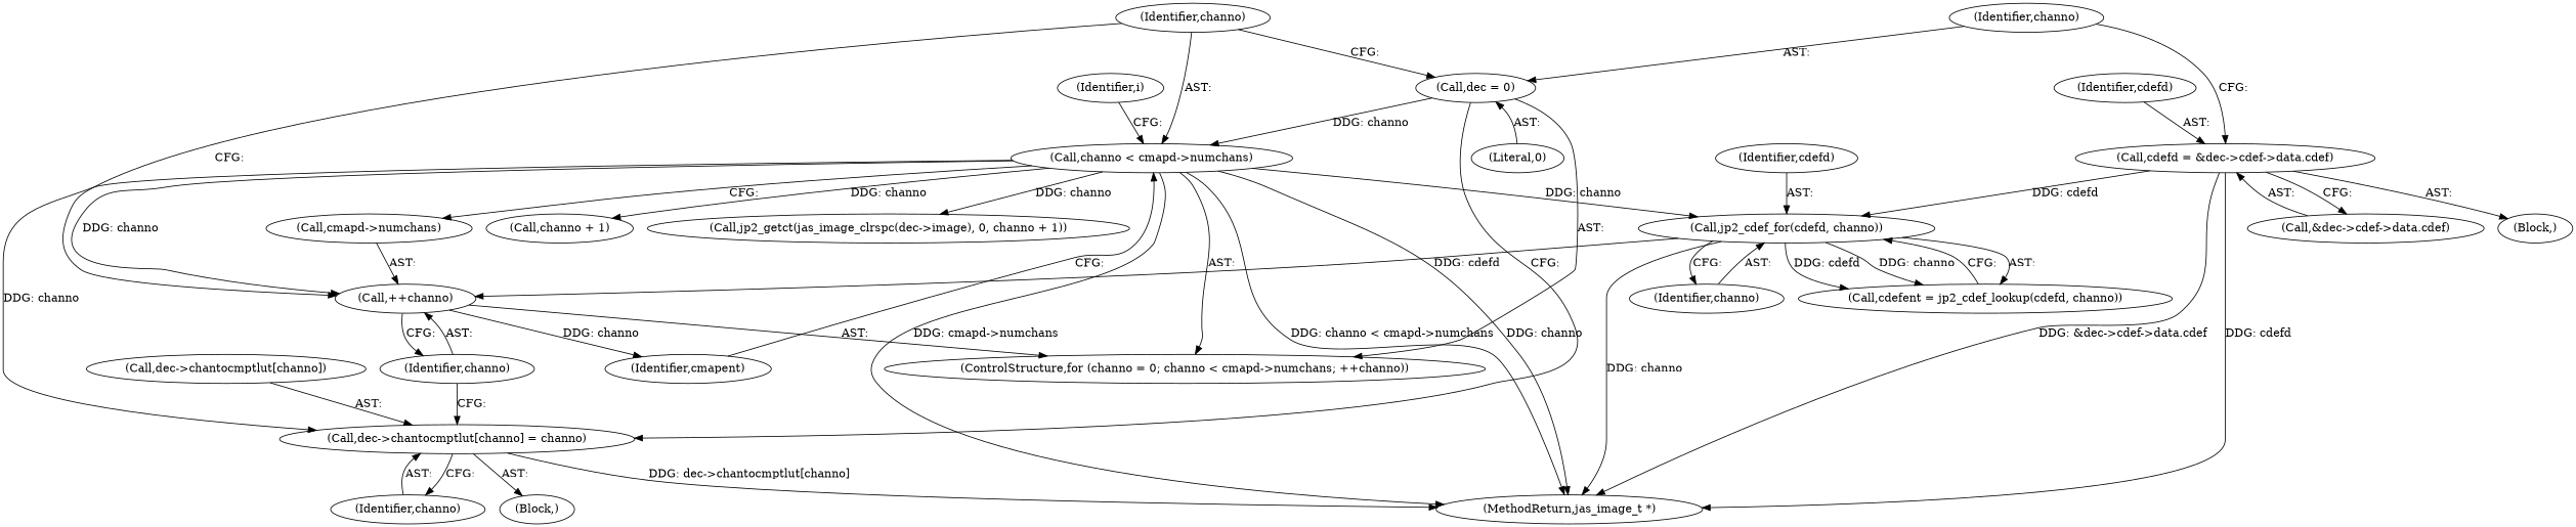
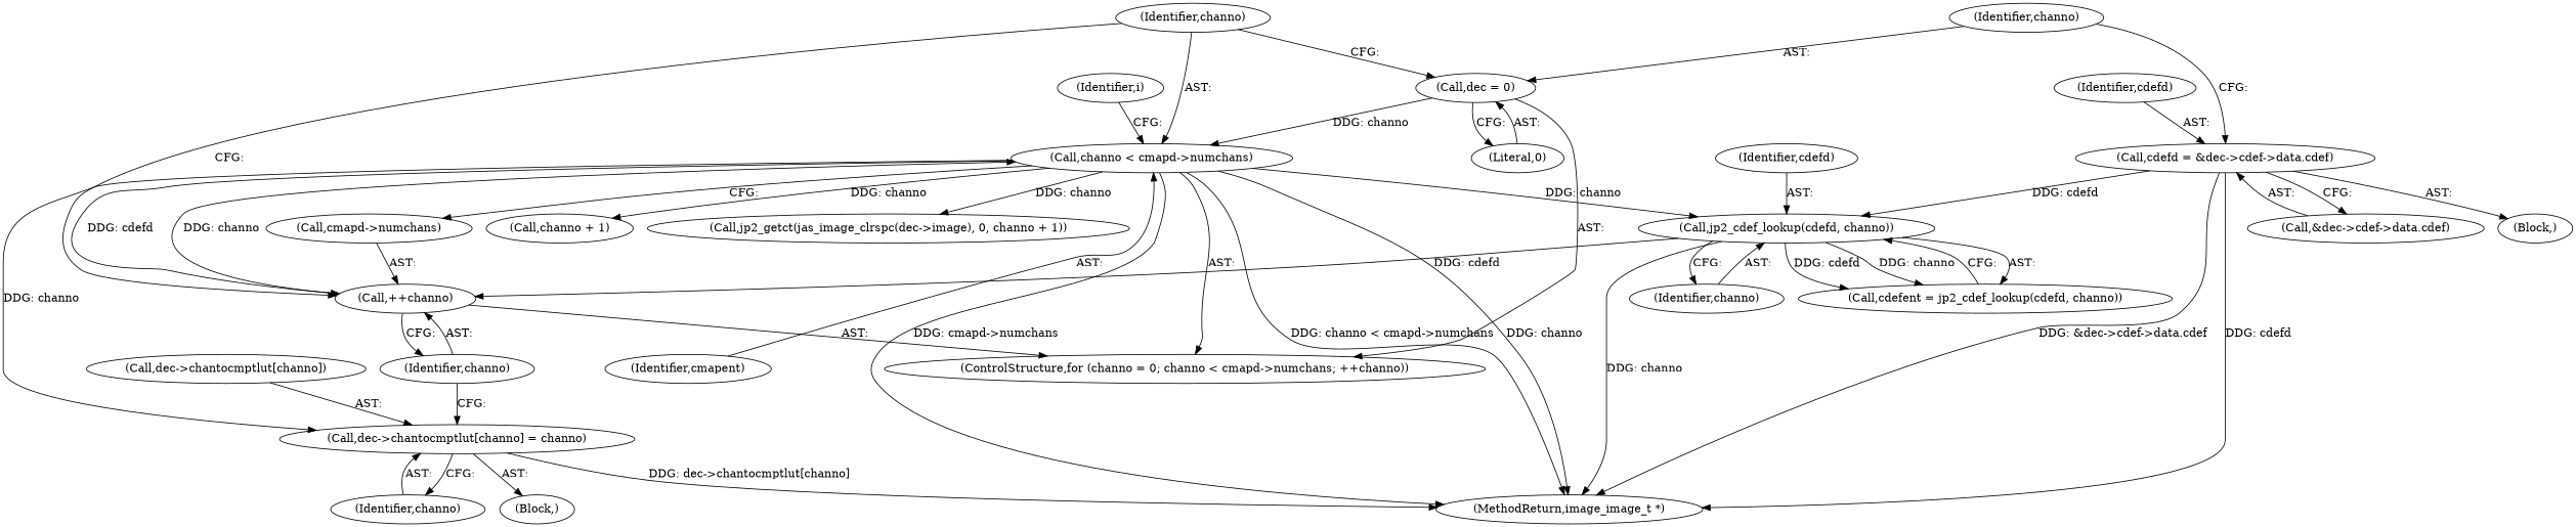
  digraph {
    n1 [label="(Call,dec->chantocmptlut[channo] = channo)"]
    n2 [label="(Block,)"]
-   n3 [label="(MethodReturn,jas_image_t *)"]
+   n3 [label="(MethodReturn,image_image_t *)"]
    n4 [label="(Identifier,channo)"]
    n5 [label="(Call,channo < cmapd->numchans)"]
    n6 [label="(Call,++channo)"]
-   n7 [label="(Call,jp2_cdef_for(cdefd, channo))"]
+   n7 [label="(Call,jp2_cdef_lookup(cdefd, channo))"]
    n8 [label="(Call,channo + 1)"]
    n9 [label="(Call,cmapd->numchans)"]
    n10 [label="(ControlStructure,for (channo = 0; channo < cmapd->numchans; ++channo))"]
    n11 [label="(Call,jp2_getct(jas_image_clrspc(dec->image), 0, channo + 1))"]
    n12 [label="(Identifier,channo)"]
    n13 [label="(Identifier,channo)"]
    n14 [label="(Call,cdefent = jp2_cdef_lookup(cdefd, channo))"]
    n15 [label="(Call,dec = 0)"]
    n16 [label="(Literal,0)"]
    n17 [label="(Call,cdefd = &dec->cdef->data.cdef)"]
    n18 [label="(Call,&dec->cdef->data.cdef)"]
    n19 [label="(Block,)"]
    n20 [label="(Identifier,channo)"]
    n21 [label="(Identifier,i)"]
    n22 [label="(Identifier,channo)"]
    n23 [label="(Call,dec->chantocmptlut[channo])"]
    n24 [label="(Identifier,cmapent)"]
    n25 [label="(Identifier,cdefd)"]
    n26 [label="(Identifier,cdefd)"]
    n1 -> n2 [label="AST: "]
    n1 -> n3 [label="DDG: dec->chantocmptlut[channo]"]
    n1 -> n4 [label="CFG: "]
    n4 -> n1 [label="AST: "]
    n5 -> n1 [label="DDG: channo"]
    n5 -> n3 [label="DDG: channo"]
    n5 -> n3 [label="DDG: cmapd->numchans"]
    n5 -> n3 [label="DDG: channo < cmapd->numchans"]
-   n5 -> n6 [label="DDG: channo"]
+   n5 -> n6 [label="DDG: cdefd"]
    n5 -> n7 [label="DDG: channo"]
    n5 -> n8 [label="DDG: channo"]
    n5 -> n9 [label="CFG: "]
    n5 -> n10 [label="AST: "]
    n5 -> n11 [label="DDG: channo"]
-   n6 -> n24 [label="DDG: channo"]
+   n6 -> n5 [label="DDG: channo"]
    n6 -> n10 [label="AST: "]
    n6 -> n12 [label="CFG: "]
    n7 -> n3 [label="DDG: channo"]
    n7 -> n6 [label="DDG: cdefd"]
    n7 -> n13 [label="CFG: "]
    n7 -> n14 [label="AST: "]
    n7 -> n14 [label="DDG: cdefd"]
    n7 -> n14 [label="DDG: channo"]
    n9 -> n6 [label="AST: "]
    n12 -> n1 [label="CFG: "]
    n12 -> n6 [label="AST: "]
    n13 -> n7 [label="AST: "]
    n14 -> n7 [label="CFG: "]
    n15 -> n5 [label="DDG: channo"]
    n15 -> n10 [label="AST: "]
-   n15 -> n1 [label="CFG: "]
+   n15 -> n16 [label="CFG: "]
    n16 -> n15 [label="AST: "]
    n17 -> n3 [label="DDG: &dec->cdef->data.cdef"]
    n17 -> n3 [label="DDG: cdefd"]
    n17 -> n7 [label="DDG: cdefd"]
    n17 -> n18 [label="CFG: "]
    n17 -> n19 [label="AST: "]
    n18 -> n17 [label="AST: "]
    n20 -> n5 [label="AST: "]
    n20 -> n6 [label="CFG: "]
    n20 -> n15 [label="CFG: "]
    n21 -> n5 [label="CFG: "]
    n22 -> n15 [label="AST: "]
    n22 -> n17 [label="CFG: "]
    n23 -> n1 [label="AST: "]
-   n24 -> n5 [label="CFG: "]
+   n24 -> n5 [label="AST: "]
    n25 -> n7 [label="AST: "]
    n26 -> n17 [label="AST: "]
  }
